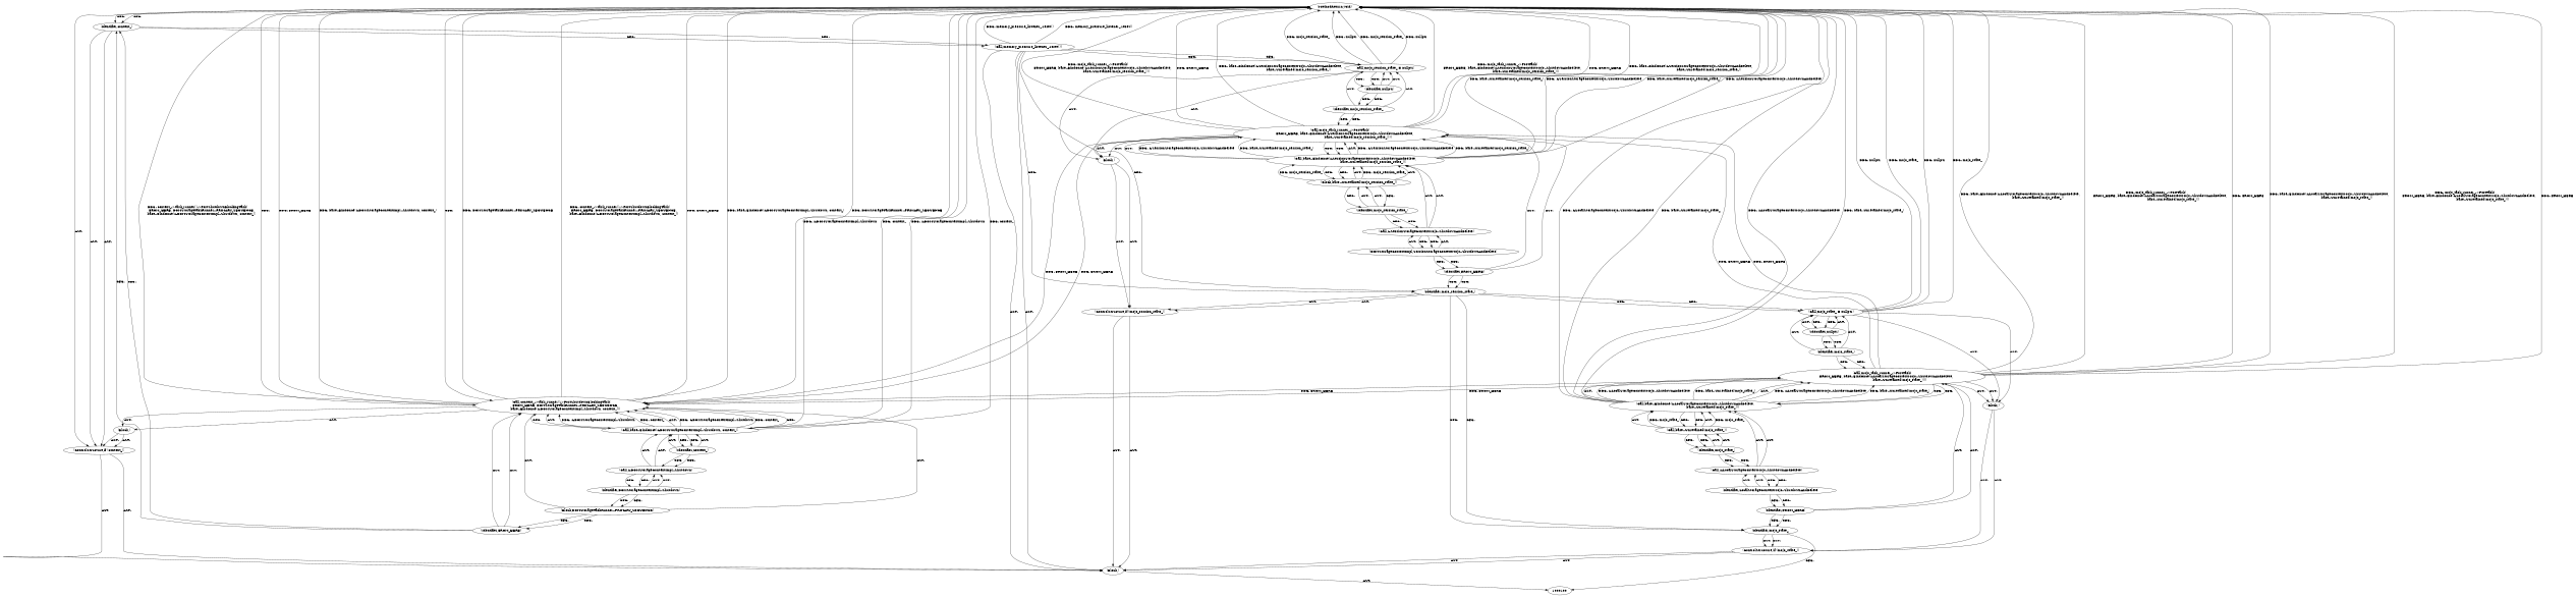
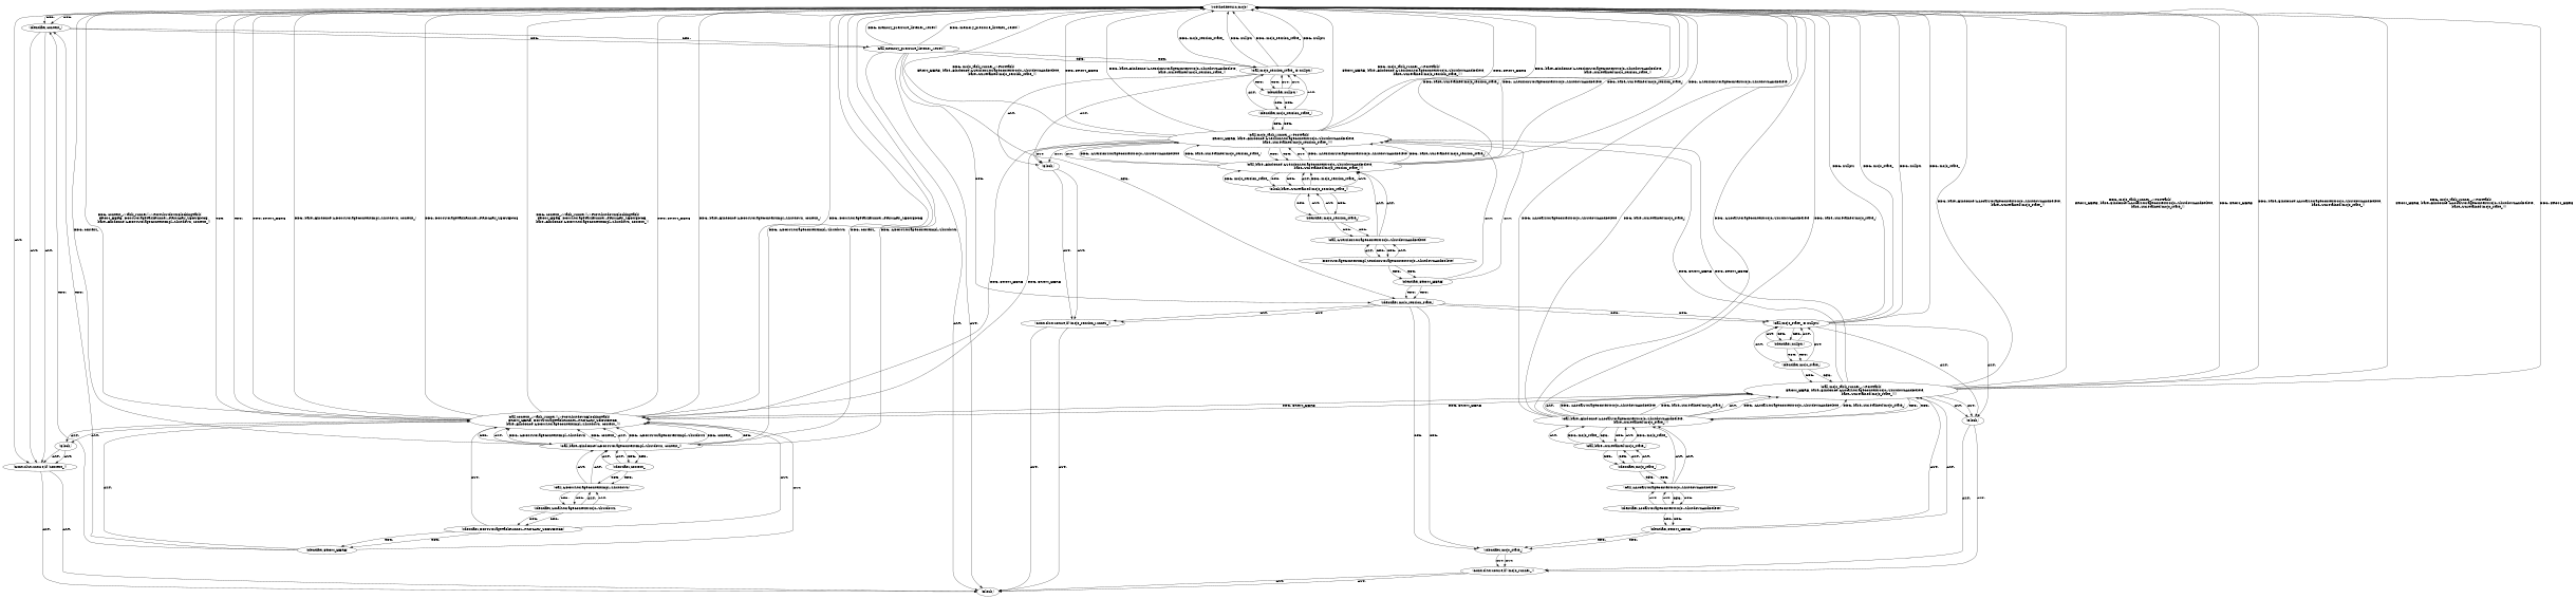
  digraph {
-   n1 [label="(MethodReturn,void)"]
+   n1 [label="(MethodReturn,mojo)"]
    n2 [label="(Identifier,context_)"]
    n3 [label="(Call,context_->task_runner()->PostShutdownBlockingTask(\n        FROM_HERE, DOMStorageTaskRunner::PRIMARY_SEQUENCE,\n        base::BindOnce(&DOMStorageContextImpl::Shutdown, context_)))"]
    n4 [label="(ControlStructure,if (context_))"]
    n5 [label="(Call,memory_pressure_listener_.reset())"]
    n6 [label="(Block,)"]
    n7 [label="(Call,base::BindOnce(&DOMStorageContextImpl::Shutdown, context_))"]
    n8 [label="(Block,)"]
-   1000100
    n10 [label="(Call,base::BindOnce(&SessionStorageContextMojo::ShutdownAndDelete,\n                                   base::Unretained(mojo_session_state_)))"]
    n11 [label="(Block,base::Unretained(mojo_session_state_))"]
    n12 [label="(Call,mojo_task_runner_->PostTask(\n         FROM_HERE, base::BindOnce(&SessionStorageContextMojo::ShutdownAndDelete,\n                                   base::Unretained(mojo_session_state_))))"]
    n13 [label="(Identifier,mojo_session_state_)"]
    n14 [label="(Block,)"]
    n15 [label="(Call,&SessionStorageContextMojo::ShutdownAndDelete)"]
    n16 [label="(DOMStorageContextImpl,SessionStorageContextMojo::ShutdownAndDelete)"]
    n17 [label="(Identifier,FROM_HERE)"]
    n18 [label="(Identifier,mojo_session_state_)"]
    n19 [label="(Identifier,mojo_state_)"]
    n20 [label="(Call,mojo_state_ = nullptr)"]
-   n21 [label="(ControlStructure,if (mojo_session_state_))"]
+   n21 [label="(ControlStructure,if (mojo_session_runner_))"]
    n22 [label="(Identifier,nullptr)"]
    n23 [label="(Call,mojo_session_state_ = nullptr)"]
    n24 [label="(Identifier,mojo_session_state_)"]
    n25 [label="(Identifier,context_)"]
-   n26 [label="(Block,DOMStorageTaskRunner::PRIMARY_SEQUENCE)"]
+   n26 [label="(Identifier,DOMStorageTaskRunner::PRIMARY_SEQUENCE)"]
    n27 [label="(Identifier,FROM_HERE)"]
    n28 [label="(Call,&DOMStorageContextImpl::Shutdown)"]
-   n29 [label="(Identifier,DOMStorageContextImpl::Shutdown)"]
+   n29 [label="(Identifier,LocalStorageContextMojo::Shutdown)"]
    n30 [label="(Block,)"]
-   n31 [label="(ControlStructure,if (mojo_state_))"]
+   n31 [label="(ControlStructure,if (mojo_runner_))"]
    n32 [label="(Call,mojo_task_runner_->PostTask(\n        FROM_HERE, base::BindOnce(&LocalStorageContextMojo::ShutdownAndDelete,\n                                  base::Unretained(mojo_state_))))"]
    n33 [label="(Call,base::BindOnce(&LocalStorageContextMojo::ShutdownAndDelete,\n                                  base::Unretained(mojo_state_)))"]
    n34 [label="(Call,base::Unretained(mojo_state_))"]
    n35 [label="(Identifier,mojo_state_)"]
    n36 [label="(Call,&LocalStorageContextMojo::ShutdownAndDelete)"]
    n37 [label="(Identifier,LocalStorageContextMojo::ShutdownAndDelete)"]
    n38 [label="(Identifier,FROM_HERE)"]
    n39 [label="(Identifier,nullptr)"]
    n40 [label="(Identifier,mojo_state_)"]
    n1 -> n2 [label="CFG: "]
    n1 -> n2 [label="CFG: "]
    n1 -> n3 [label="CFG: "]
    n1 -> n3 [label="CFG: "]
    n1 -> n4 [label="AST: "]
    n2 -> n4 [label="AST: "]
    n2 -> n4 [label="AST: "]
    n2 -> n5 [label="CFG: "]
    n2 -> n5 [label="CFG: "]
    n3 -> n1 [label="DDG: DOMStorageTaskRunner::PRIMARY_SEQUENCE"]
    n3 -> n1 [label="DDG: context_->task_runner()->PostShutdownBlockingTask(\n        FROM_HERE, DOMStorageTaskRunner::PRIMARY_SEQUENCE,\n        base::BindOnce(&DOMStorageContextImpl::Shutdown, context_))"]
    n3 -> n1 [label="DDG: FROM_HERE"]
    n3 -> n1 [label="DDG: base::BindOnce(&DOMStorageContextImpl::Shutdown, context_)"]
    n3 -> n1 [label="DDG: DOMStorageTaskRunner::PRIMARY_SEQUENCE"]
    n3 -> n1 [label="DDG: context_->task_runner()->PostShutdownBlockingTask(\n        FROM_HERE, DOMStorageTaskRunner::PRIMARY_SEQUENCE,\n        base::BindOnce(&DOMStorageContextImpl::Shutdown, context_))"]
    n3 -> n1 [label="DDG: FROM_HERE"]
    n3 -> n1 [label="DDG: base::BindOnce(&DOMStorageContextImpl::Shutdown, context_)"]
    n3 -> n6 [label="AST: "]
    n3 -> n6 [label="AST: "]
    n3 -> n7 [label="CFG: "]
    n3 -> n7 [label="CFG: "]
    n4 -> n8 [label="AST: "]
    n4 -> n8 [label="AST: "]
    n5 -> n1 [label="DDG: memory_pressure_listener_.reset()"]
    n5 -> n1 [label="DDG: memory_pressure_listener_.reset()"]
    n5 -> n8 [label="AST: "]
    n5 -> n8 [label="AST: "]
    n5 -> n18 [label="CFG: "]
    n5 -> n18 [label="CFG: "]
    n5 -> n23 [label="CFG: "]
    n5 -> n23 [label="CFG: "]
    n6 -> n4 [label="AST: "]
    n6 -> n4 [label="AST: "]
    n7 -> n1 [label="DDG: &DOMStorageContextImpl::Shutdown"]
    n7 -> n1 [label="DDG: context_"]
    n7 -> n1 [label="DDG: &DOMStorageContextImpl::Shutdown"]
    n7 -> n1 [label="DDG: context_"]
    n7 -> n3 [label="AST: "]
    n7 -> n3 [label="DDG: &DOMStorageContextImpl::Shutdown"]
    n7 -> n3 [label="DDG: context_"]
    n7 -> n3 [label="AST: "]
    n7 -> n3 [label="DDG: &DOMStorageContextImpl::Shutdown"]
    n7 -> n3 [label="DDG: context_"]
    n7 -> n25 [label="CFG: "]
    n7 -> n25 [label="CFG: "]
-   n8 -> 1000100 [label="AST: "]
    n10 -> n1 [label="DDG: &SessionStorageContextMojo::ShutdownAndDelete"]
    n10 -> n1 [label="DDG: base::Unretained(mojo_session_state_)"]
    n10 -> n1 [label="DDG: &SessionStorageContextMojo::ShutdownAndDelete"]
    n10 -> n1 [label="DDG: base::Unretained(mojo_session_state_)"]
    n10 -> n11 [label="CFG: "]
    n10 -> n11 [label="CFG: "]
    n10 -> n12 [label="AST: "]
    n10 -> n12 [label="DDG: &SessionStorageContextMojo::ShutdownAndDelete"]
    n10 -> n12 [label="DDG: base::Unretained(mojo_session_state_)"]
    n10 -> n12 [label="AST: "]
    n10 -> n12 [label="DDG: &SessionStorageContextMojo::ShutdownAndDelete"]
    n10 -> n12 [label="DDG: base::Unretained(mojo_session_state_)"]
    n11 -> n10 [label="AST: "]
    n11 -> n10 [label="DDG: mojo_session_state_"]
    n11 -> n10 [label="AST: "]
    n11 -> n10 [label="DDG: mojo_session_state_"]
    n11 -> n13 [label="CFG: "]
    n11 -> n13 [label="CFG: "]
    n12 -> n1 [label="DDG: mojo_task_runner_->PostTask(\n         FROM_HERE, base::BindOnce(&SessionStorageContextMojo::ShutdownAndDelete,\n                                   base::Unretained(mojo_session_state_)))"]
    n12 -> n1 [label="DDG: FROM_HERE"]
    n12 -> n1 [label="DDG: base::BindOnce(&SessionStorageContextMojo::ShutdownAndDelete,\n                                   base::Unretained(mojo_session_state_))"]
    n12 -> n1 [label="DDG: mojo_task_runner_->PostTask(\n         FROM_HERE, base::BindOnce(&SessionStorageContextMojo::ShutdownAndDelete,\n                                   base::Unretained(mojo_session_state_)))"]
    n12 -> n1 [label="DDG: FROM_HERE"]
    n12 -> n1 [label="DDG: base::BindOnce(&SessionStorageContextMojo::ShutdownAndDelete,\n                                   base::Unretained(mojo_session_state_))"]
    n12 -> n3 [label="DDG: FROM_HERE"]
    n12 -> n3 [label="DDG: FROM_HERE"]
    n12 -> n10 [label="CFG: "]
    n12 -> n10 [label="CFG: "]
    n12 -> n14 [label="AST: "]
    n12 -> n14 [label="AST: "]
    n13 -> n11 [label="AST: "]
    n13 -> n11 [label="AST: "]
    n13 -> n15 [label="CFG: "]
    n13 -> n15 [label="CFG: "]
    n14 -> n21 [label="AST: "]
    n14 -> n21 [label="AST: "]
    n15 -> n10 [label="AST: "]
    n15 -> n10 [label="AST: "]
    n15 -> n16 [label="CFG: "]
    n15 -> n16 [label="CFG: "]
    n16 -> n15 [label="AST: "]
    n16 -> n15 [label="AST: "]
    n16 -> n17 [label="CFG: "]
    n16 -> n17 [label="CFG: "]
    n17 -> n12 [label="AST: "]
    n17 -> n12 [label="AST: "]
    n17 -> n18 [label="CFG: "]
    n17 -> n18 [label="CFG: "]
    n18 -> n19 [label="CFG: "]
    n18 -> n19 [label="CFG: "]
    n18 -> n20 [label="CFG: "]
    n18 -> n20 [label="CFG: "]
    n18 -> n21 [label="AST: "]
    n18 -> n21 [label="AST: "]
-   n19 -> 1000100 [label="CFG: "]
    n19 -> n31 [label="AST: "]
    n19 -> n31 [label="AST: "]
    n20 -> n1 [label="DDG: nullptr"]
    n20 -> n1 [label="DDG: mojo_state_"]
    n20 -> n1 [label="DDG: nullptr"]
    n20 -> n1 [label="DDG: mojo_state_"]
    n20 -> n30 [label="AST: "]
    n20 -> n30 [label="AST: "]
    n20 -> n39 [label="CFG: "]
    n20 -> n39 [label="CFG: "]
    n21 -> n8 [label="AST: "]
    n21 -> n8 [label="AST: "]
    n22 -> n23 [label="AST: "]
    n22 -> n23 [label="AST: "]
    n22 -> n24 [label="CFG: "]
    n22 -> n24 [label="CFG: "]
    n23 -> n1 [label="DDG: mojo_session_state_"]
    n23 -> n1 [label="DDG: nullptr"]
    n23 -> n1 [label="DDG: mojo_session_state_"]
    n23 -> n1 [label="DDG: nullptr"]
    n23 -> n14 [label="AST: "]
    n23 -> n14 [label="AST: "]
    n23 -> n22 [label="CFG: "]
    n23 -> n22 [label="CFG: "]
    n24 -> n12 [label="CFG: "]
    n24 -> n12 [label="CFG: "]
    n24 -> n23 [label="AST: "]
    n24 -> n23 [label="AST: "]
    n25 -> n7 [label="AST: "]
    n25 -> n7 [label="AST: "]
    n25 -> n28 [label="CFG: "]
    n25 -> n28 [label="CFG: "]
    n26 -> n3 [label="AST: "]
    n26 -> n3 [label="AST: "]
    n26 -> n27 [label="CFG: "]
    n26 -> n27 [label="CFG: "]
    n27 -> n2 [label="CFG: "]
    n27 -> n2 [label="CFG: "]
    n27 -> n3 [label="AST: "]
    n27 -> n3 [label="AST: "]
    n28 -> n7 [label="AST: "]
    n28 -> n7 [label="AST: "]
    n28 -> n29 [label="CFG: "]
    n28 -> n29 [label="CFG: "]
    n29 -> n26 [label="CFG: "]
    n29 -> n26 [label="CFG: "]
    n29 -> n28 [label="AST: "]
    n29 -> n28 [label="AST: "]
    n30 -> n31 [label="AST: "]
    n30 -> n31 [label="AST: "]
    n31 -> n8 [label="AST: "]
    n31 -> n8 [label="AST: "]
    n32 -> n1 [label="DDG: base::BindOnce(&LocalStorageContextMojo::ShutdownAndDelete,\n                                  base::Unretained(mojo_state_))"]
    n32 -> n1 [label="DDG: mojo_task_runner_->PostTask(\n        FROM_HERE, base::BindOnce(&LocalStorageContextMojo::ShutdownAndDelete,\n                                  base::Unretained(mojo_state_)))"]
    n32 -> n1 [label="DDG: FROM_HERE"]
    n32 -> n1 [label="DDG: base::BindOnce(&LocalStorageContextMojo::ShutdownAndDelete,\n                                  base::Unretained(mojo_state_))"]
    n32 -> n1 [label="DDG: mojo_task_runner_->PostTask(\n        FROM_HERE, base::BindOnce(&LocalStorageContextMojo::ShutdownAndDelete,\n                                  base::Unretained(mojo_state_)))"]
    n32 -> n1 [label="DDG: FROM_HERE"]
    n32 -> n3 [label="DDG: FROM_HERE"]
    n32 -> n3 [label="DDG: FROM_HERE"]
    n32 -> n12 [label="DDG: FROM_HERE"]
    n32 -> n12 [label="DDG: FROM_HERE"]
    n32 -> n30 [label="AST: "]
    n32 -> n30 [label="AST: "]
    n32 -> n33 [label="CFG: "]
    n32 -> n33 [label="CFG: "]
    n33 -> n1 [label="DDG: &LocalStorageContextMojo::ShutdownAndDelete"]
    n33 -> n1 [label="DDG: base::Unretained(mojo_state_)"]
    n33 -> n1 [label="DDG: &LocalStorageContextMojo::ShutdownAndDelete"]
    n33 -> n1 [label="DDG: base::Unretained(mojo_state_)"]
    n33 -> n32 [label="AST: "]
    n33 -> n32 [label="DDG: &LocalStorageContextMojo::ShutdownAndDelete"]
    n33 -> n32 [label="DDG: base::Unretained(mojo_state_)"]
    n33 -> n32 [label="AST: "]
    n33 -> n32 [label="DDG: &LocalStorageContextMojo::ShutdownAndDelete"]
    n33 -> n32 [label="DDG: base::Unretained(mojo_state_)"]
    n33 -> n34 [label="CFG: "]
    n33 -> n34 [label="CFG: "]
    n34 -> n33 [label="AST: "]
    n34 -> n33 [label="DDG: mojo_state_"]
    n34 -> n33 [label="AST: "]
    n34 -> n33 [label="DDG: mojo_state_"]
    n34 -> n35 [label="CFG: "]
    n34 -> n35 [label="CFG: "]
    n35 -> n34 [label="AST: "]
    n35 -> n34 [label="AST: "]
    n35 -> n36 [label="CFG: "]
    n35 -> n36 [label="CFG: "]
    n36 -> n33 [label="AST: "]
    n36 -> n33 [label="AST: "]
    n36 -> n37 [label="CFG: "]
    n36 -> n37 [label="CFG: "]
    n37 -> n36 [label="AST: "]
    n37 -> n36 [label="AST: "]
    n37 -> n38 [label="CFG: "]
    n37 -> n38 [label="CFG: "]
    n38 -> n19 [label="CFG: "]
    n38 -> n19 [label="CFG: "]
    n38 -> n32 [label="AST: "]
    n38 -> n32 [label="AST: "]
    n39 -> n20 [label="AST: "]
    n39 -> n20 [label="AST: "]
    n39 -> n40 [label="CFG: "]
    n39 -> n40 [label="CFG: "]
    n40 -> n20 [label="AST: "]
    n40 -> n20 [label="AST: "]
    n40 -> n32 [label="CFG: "]
    n40 -> n32 [label="CFG: "]
  }
